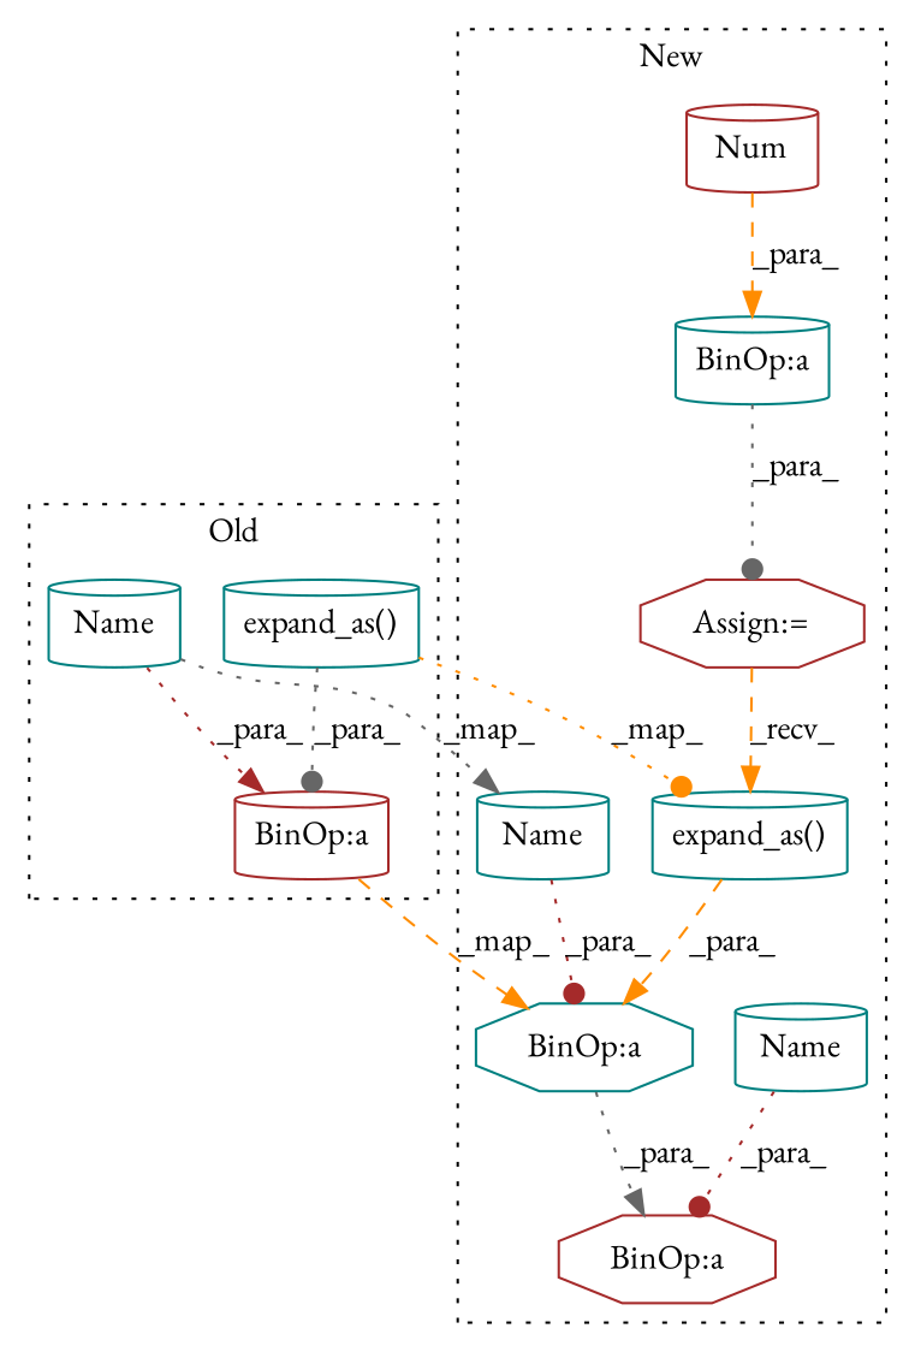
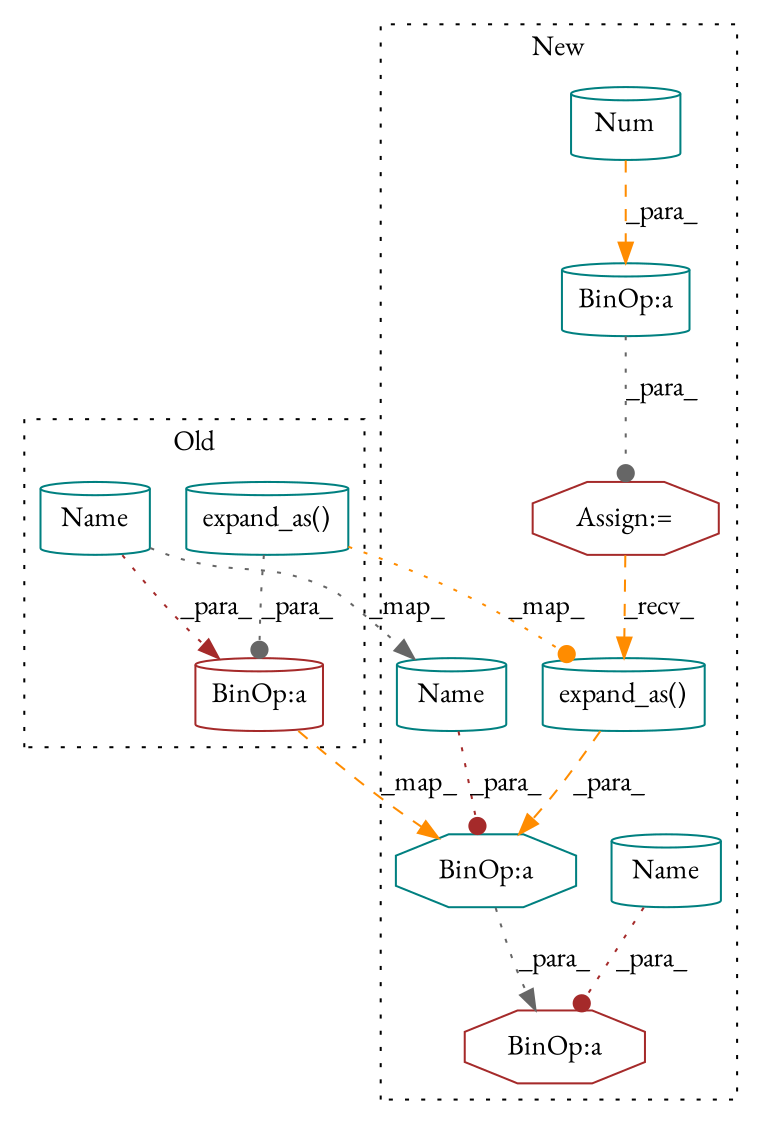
  digraph {
    fontname="EB Garamond"
    node [a=82 l=3 shape=cylinder color=teal fontname="EB Garamond"]
    edge [color=darkorange style=dotted arrowhead=normal fontname="EB Garamond"]
    n1 [a=75 l="12,1" label="expand_as()" s="2861,2874"]
    n2 [label="BinOp:a" s=2858 shape=octagon]
    n3 [label="BinOp:a" s=2854 shape=octagon color=brown]
    n4 [label="BinOp:a" s=2832]
-   n5 [a=76 label=Num s=2835 color=brown]
+   n5 [a=76 label=Num s=2835]
    n6 [a=68 label="Assign:=" s=2828 shape=octagon color=brown]
    n7 [a=87 l=1 label=Name s=2853]
    n8 [a=87 l=1 label=Name s=2857]
    n9 [a=75 l="12,1" label="expand_as()" s="2789,2802"]
    n10 [label="BinOp:a" s=2786 color=brown]
    n11 [a=87 l=1 label=Name s=2785]
    subgraph cluster_1 {
      label=New
      style=dotted
      n1
      n2
      n3
      n4
      n5
      n6
      n7
      n8
    }
    subgraph cluster_2 {
      label=Old
      style=dotted
      n9
      n10
      n11
    }
    n1 -> n2 [label=_para_ style=dashed]
    n2 -> n3 [label=_para_ color=gray40]
    n4 -> n6 [label=_para_ color=gray40 arrowhead=dot]
    n5 -> n4 [label=_para_ style=dashed]
    n6 -> n1 [label=_recv_ style=dashed]
    n7 -> n3 [label=_para_ color=brown arrowhead=dot]
    n8 -> n2 [label=_para_ color=brown arrowhead=dot]
    n9 -> n1 [label=_map_ arrowhead=dot]
    n9 -> n10 [label=_para_ color=gray40 arrowhead=dot]
    n10 -> n2 [label=_map_ style=dashed]
    n11 -> n8 [label=_map_ color=gray40]
    n11 -> n10 [label=_para_ color=brown]
  }
